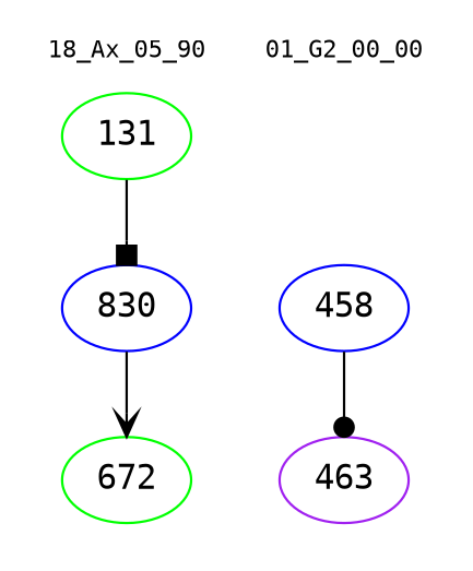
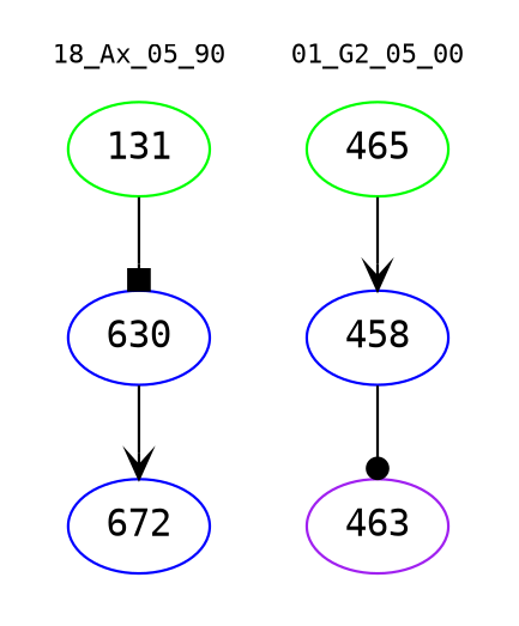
  digraph {
    fontname="DejaVu Sans Mono"
    node [color=blue fontname="DejaVu Sans Mono"]
    edge [arrowhead=vee color=black fontname="DejaVu Sans Mono"]
    n1 [color=green label=131]
-   n2 [label=830]
-   n3 [color=green label=672]
+   n2 [label=630]
+   n3 [label=672]
+   n4 [color=green label=465]
    n5 [label=458]
    n6 [color=purple label=463]
    subgraph cluster_1 {
      color=white
      fontsize=10
      label="18_Ax_05_90"
      n1
      n2
      n3
    }
    subgraph cluster_2 {
      color=white
      fontsize=10
-     label="01_G2_00_00"
+     label="01_G2_05_00"
+     n4
      n5
      n6
    }
    n1 -> n2 [arrowhead=box]
    n2 -> n3
+   n4 -> n5
    n5 -> n6 [arrowhead=dot]
  }
